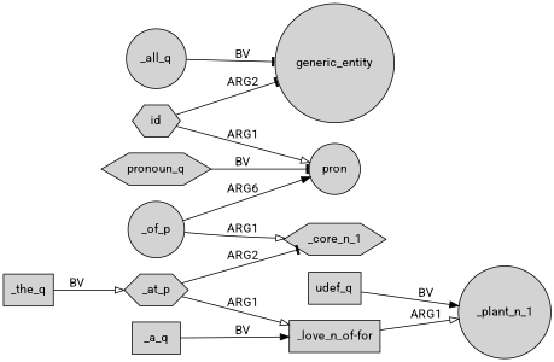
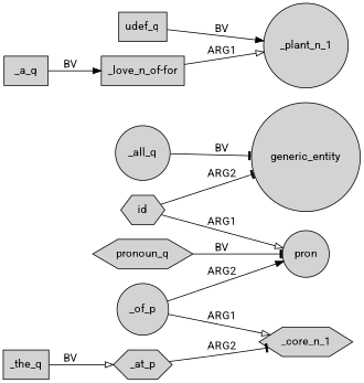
  digraph {
    fontname=Roboto
    rankdir=LR
    node [fontname=Roboto shape=circle style=filled]
    edge [arrowhead=onormal fontname=Roboto]
    _at_p [shape=hexagon]
    _core_n_1 [shape=hexagon]
    "_love_n_of-for" [shape=box]
    _plant_n_1
    pron
    id [shape=hexagon]
    generic_entity
    _a_q [shape=box]
    _the_q [shape=box]
    _of_p
    udef_q [shape=box]
    _all_q
    pronoun_q [shape=hexagon]
    _at_p -> _core_n_1 [arrowhead=tee label=ARG2]
-   _at_p -> "_love_n_of-for" [label=ARG1]
    "_love_n_of-for" -> _plant_n_1 [label=ARG1]
    id -> pron [label=ARG1]
    id -> generic_entity [arrowhead=tee label=ARG2]
    _a_q -> "_love_n_of-for" [arrowhead=normal label=BV]
    _the_q -> _at_p [label=BV]
    _of_p -> _core_n_1 [label=ARG1]
-   _of_p -> pron [arrowhead=normal label=ARG6]
+   _of_p -> pron [arrowhead=normal label=ARG2]
    udef_q -> _plant_n_1 [arrowhead=normal label=BV]
    _all_q -> generic_entity [arrowhead=tee label=BV]
    pronoun_q -> pron [arrowhead=tee label=BV]
  }
